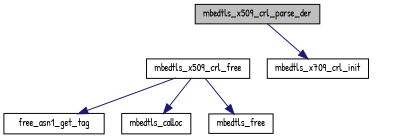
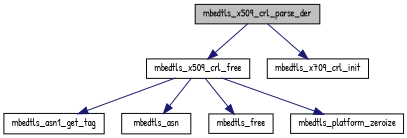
  digraph {
    fontname="Patrick Hand"
    rankdir=TB
    node [color=black fillcolor=white fontname="Patrick Hand" fontsize=10 shape=record style=filled]
    edge [color=midnightblue fontname="Patrick Hand" fontsize=10 labelfontname=Helvetica labelfontsize=10 style=solid]
    n1 [fillcolor=grey75 fontcolor=black height=0.2 label=mbedtls_x509_crl_parse_der width=0.4]
    n2 [height=0.2 label=mbedtls_x509_crl_free width=0.4]
    n3 [height=0.2 label=mbedtls_x709_crl_init width=0.4]
-   n4 [height=0.2 label=free_asn1_get_tag width=0.4]
-   n5 [height=0.2 label=mbedtls_calloc width=0.4]
+   n4 [height=0.2 label=mbedtls_asn1_get_tag width=0.4]
+   n5 [height=0.2 label=mbedtls_asn width=0.4]
    n6 [height=0.2 label=mbedtls_free width=0.4]
+   n7 [height=0.2 label=mbedtls_platform_zeroize width=0.4]
+   n1 -> n2
    n1 -> n3
    n2 -> n4
    n2 -> n5
    n2 -> n6
+   n2 -> n7
  }
